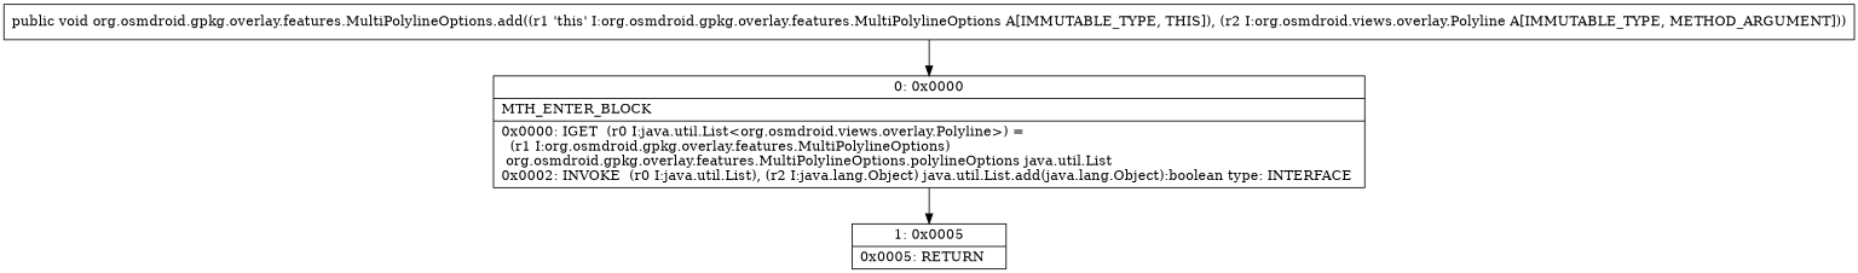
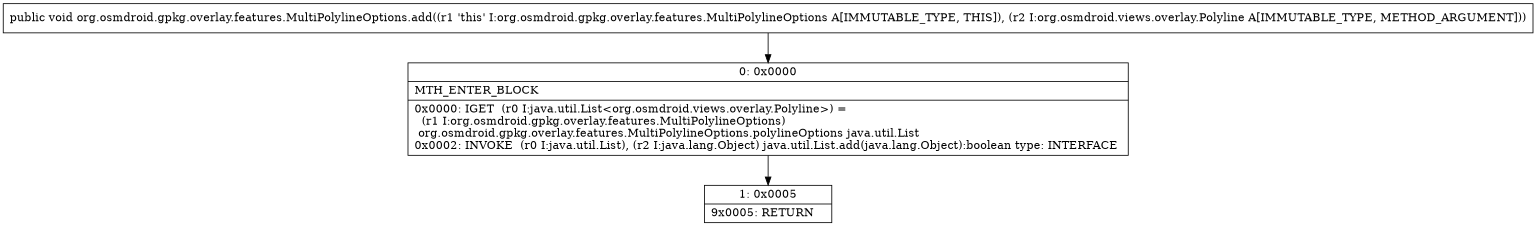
  digraph {
    node [shape=record]
    n1 [label="{0\:\ 0x0000|MTH_ENTER_BLOCK\l|0x0000: IGET  (r0 I:java.util.List\<org.osmdroid.views.overlay.Polyline\>) = \l  (r1 I:org.osmdroid.gpkg.overlay.features.MultiPolylineOptions)\l org.osmdroid.gpkg.overlay.features.MultiPolylineOptions.polylineOptions java.util.List \l0x0002: INVOKE  (r0 I:java.util.List), (r2 I:java.lang.Object) java.util.List.add(java.lang.Object):boolean type: INTERFACE \l}"]
-   n2 [label="{1\:\ 0x0005|0x0005: RETURN   \l}"]
+   n2 [label="{1\:\ 0x0005|9x0005: RETURN   \l}"]
    n3 [label="{public void org.osmdroid.gpkg.overlay.features.MultiPolylineOptions.add((r1 'this' I:org.osmdroid.gpkg.overlay.features.MultiPolylineOptions A[IMMUTABLE_TYPE, THIS]), (r2 I:org.osmdroid.views.overlay.Polyline A[IMMUTABLE_TYPE, METHOD_ARGUMENT])) }"]
    n1 -> n2
    n3 -> n1
  }
